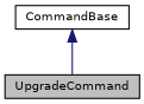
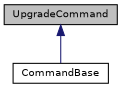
  digraph {
    node [color=black fontname=Helvetica fontsize=10 shape=record style=filled]
    n1 [fillcolor=grey75 fontcolor=black height=0.2 label=UpgradeCommand width=0.4]
    n2 [fillcolor=white height=0.2 label=CommandBase width=0.4]
-   n2 -> n1 [color=midnightblue dir=back fontname=Helvetica fontsize=10 labelfontname=Helvetica labelfontsize=10 style=solid]
+   n1 -> n2 [color=midnightblue dir=back fontname=Helvetica fontsize=10 labelfontname=Helvetica labelfontsize=10 style=solid]
  }
